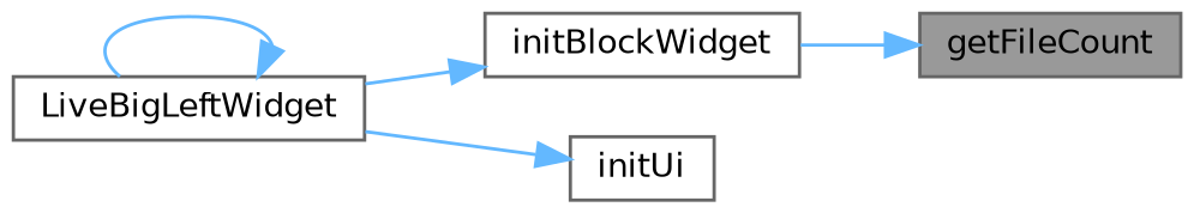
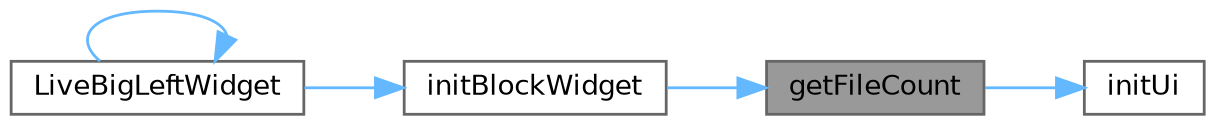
  digraph {
    rankdir=RL
    node [color=grey40 fillcolor=white fontname=Helvetica fontsize=10 shape=box style=filled]
    edge [color=steelblue1 dir=back fontname=Helvetica fontsize=10 labelfontname=Helvetica labelfontsize=10 style=solid]
    n1 [color=gray40 fillcolor=grey60 fontcolor=black height=0.2 label=getFileCount width=0.4]
    n2 [height=0.2 label=initBlockWidget width=0.4]
    n3 [height=0.2 label=LiveBigLeftWidget width=0.4]
    n4 [height=0.2 label=initUi width=0.4]
    n1 -> n2
    n2 -> n3
    n3 -> n3
-   n4 -> n3
+   n4 -> n1
  }
